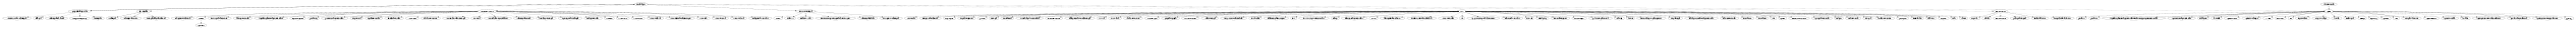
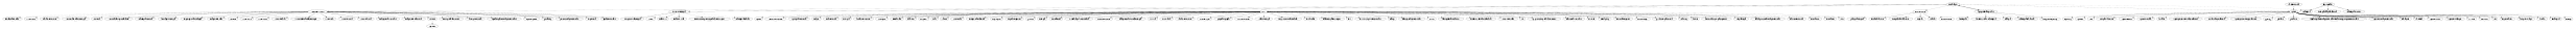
  digraph {
    fontname="DejaVu Sans"
    node [fontname="DejaVu Sans"]
    edge [fontname="DejaVu Sans" style=solid]
    Stonehearth
    "City-building_game"
    Radiant_Entertainment
    Early_access
    Microsoft_Windows
    MacOS
    Linux
    Crowdfunding
    Video_game_genres
    Simulation_video_game
    SimCity
    Cities_XXL
    "Cities:_Skylines"
    Construction_and_management_simulation
    Video_game_developer
    "Los_Altos,_California"
    Riot_Games
    "Rising_Thunder_(video_game)"
    Freeware
    Video_game_industry
    Software_release_life_cycle
    Indie_game
    Proprietary_software
    Graphical_user_interface
    Operating_system
    Microsoft
    Windows_NT
    Windows_IoT
    Windows_Server
    Windows_Embedded_Compact
    Windows_9x
    Windows_Mobile
    Windows_Phone
    Operating_environment
    Operating_system_shell
    "MS-DOS"
    "Dominance_(economics)"
    Personal_computer
    Usage_share_of_operating_systems
    Classic_Mac_OS
    Apple_Lisa
    "Android_(operating_system)"
    Smartphone
    Tablet_computers
    Embedded_system
    Windows_10
    "Server_(computing)"
    Xbox_One_system_software
    Xbox_One
    Xbox_Series_X_and_Series_S
    Video_game_console
    "Apple_Inc."
    "Usage_share_of_operating_systems#Desktop_and_laptop_computers"
    Macintosh_operating_system
    Steve_Jobs
    NeXTSTEP
    "Mac_OS_X_10.0"
    Mac_OS_X_Leopard
    UNIX_03
    OS_X_Lion
    IOS
    Brand_identity
    Roman_numerals
    IPhone_X
    Code_name
    Big_cat
    California
    WatchOS
    TvOS
    Software_versioning
    MacOS_Big_Sur
    MacOS_Monterey
    PowerPC
    Mac_transition_to_Intel_processors
    "Apple–Intel_architecture"
    Mac_transition_to_Apple_silicon
    AArch64
    Apple_M1
    "Free_and_open-source_software"
    "Unix-like"
    Linux_kernel
    "Kernel_(computing)"
    Linus_Torvalds
    Package_manager
    Linux_distribution
    System_software
    "Library_(computer_science)"
    GNU_Project
    Free_Software_Foundation
    GNU
    "GNU/Linux_naming_controversy"
    Debian
    "Fedora_(operating_system)"
    Ubuntu
    Red_Hat_Enterprise_Linux
    SUSE_Linux_Enterprise_Server
    Windowing_system
    X11
    "Wayland_(display_server_protocol)"
    Desktop_environment
    GNOME
    KDE_Plasma
    Computer_graphics
    Solution_stack
    "LAMP_(software_bundle)"
    Intel_x86
    Porting
    Computer_hardware_platforms
    Installed_base
    "General-purpose_operating_system"
    Desktop_computer
    Chromebook
    Chrome_OS
    "K–12"
    Laptop
    "Big_iron_(computing)"
    Mainframe_computer
    TOP500
    Supercomputer
    Firmware
    "Router_(computing)"
    Automation
    Google_Nest
    Television
    Smart_TV
    Tizen
    WebOS
    Automobiles
    Digital_video_recorder
    Smartwatch
    SpaceX_Dragon_2
    Avionics
    Software
    Source_code
    GNU_General_Public_License
    Cloud_computing
    Internet
    Crowdsourcing
    Alternative_Finance
    Entrepreneurship
    Social_entrepreneurship
    Quackery
    Macintosh
    NeXT_Computer
    Stonehearth -> "City-building_game"
    Stonehearth -> Radiant_Entertainment
-   Stonehearth -> Early_access [style=dotted]
+   Stonehearth -> Indie_game [style=dotted]
    Stonehearth -> Microsoft_Windows [style=dashed]
    Stonehearth -> MacOS [style=dashed]
    Stonehearth -> Linux [style=dotted]
    Stonehearth -> Crowdfunding [style=dashed]
    "City-building_game" -> Video_game_genres [style=dotted]
    "City-building_game" -> Simulation_video_game
    "City-building_game" -> SimCity [style=dotted]
    "City-building_game" -> Cities_XXL
    "City-building_game" -> "Cities:_Skylines"
    "City-building_game" -> Construction_and_management_simulation [style=dashed]
    Radiant_Entertainment -> Stonehearth
    Radiant_Entertainment -> Video_game_developer [style=dashed]
    Radiant_Entertainment -> "Los_Altos,_California"
    Radiant_Entertainment -> Riot_Games [style=dotted]
    Radiant_Entertainment -> "Rising_Thunder_(video_game)" [style=dashed]
    Radiant_Entertainment -> Freeware [style=dotted]
    Early_access -> Video_game_industry
    Early_access -> Software_release_life_cycle [style=dashed]
    Early_access -> Indie_game
    Microsoft_Windows -> Proprietary_software [style=dotted]
    Microsoft_Windows -> Graphical_user_interface
    Microsoft_Windows -> Operating_system [style=dotted]
    Microsoft_Windows -> Microsoft
    Microsoft_Windows -> Windows_NT
    Microsoft_Windows -> Windows_IoT [style=dashed]
    Microsoft_Windows -> Windows_Server [style=dotted]
    Microsoft_Windows -> Windows_Embedded_Compact
    Microsoft_Windows -> Windows_9x
    Microsoft_Windows -> Windows_Mobile [style=dotted]
    Microsoft_Windows -> Windows_Phone
    Microsoft_Windows -> Operating_environment [style=dotted]
    Microsoft_Windows -> Operating_system_shell [style=dashed]
    Microsoft_Windows -> "MS-DOS"
    Microsoft_Windows -> "Dominance_(economics)" [style=dotted]
    Microsoft_Windows -> Personal_computer
    Microsoft_Windows -> Usage_share_of_operating_systems
    Microsoft_Windows -> Classic_Mac_OS [style=dotted]
    Microsoft_Windows -> Apple_Lisa
    Microsoft_Windows -> "Android_(operating_system)"
    Microsoft_Windows -> Smartphone
    Microsoft_Windows -> Tablet_computers
    Microsoft_Windows -> Embedded_system [style=dotted]
    Microsoft_Windows -> Windows_10 [style=dotted]
    Microsoft_Windows -> "Server_(computing)" [style=dotted]
    Microsoft_Windows -> Xbox_One_system_software [style=dotted]
    Microsoft_Windows -> Xbox_One [style=dashed]
    Microsoft_Windows -> Xbox_Series_X_and_Series_S
    Microsoft_Windows -> Video_game_console [style=dashed]
    MacOS -> "Apple_Inc." [style=dashed]
    MacOS -> "Usage_share_of_operating_systems#Desktop_and_laptop_computers"
    MacOS -> Macintosh_operating_system
    MacOS -> Steve_Jobs
    MacOS -> NeXTSTEP
    MacOS -> "Mac_OS_X_10.0" [style=dashed]
    MacOS -> Mac_OS_X_Leopard
    MacOS -> UNIX_03 [style=dotted]
    MacOS -> OS_X_Lion
    MacOS -> IOS
    MacOS -> Brand_identity [style=dashed]
    MacOS -> Roman_numerals [style=dashed]
    MacOS -> IPhone_X
    MacOS -> Code_name [style=dashed]
    MacOS -> Big_cat [style=dotted]
    MacOS -> California [style=dashed]
    MacOS -> WatchOS [style=dotted]
    MacOS -> TvOS
    MacOS -> Software_versioning
    MacOS -> MacOS_Big_Sur [style=dotted]
    MacOS -> MacOS_Monterey [style=dotted]
    MacOS -> PowerPC [style=dotted]
    MacOS -> Mac_transition_to_Intel_processors [style=dashed]
    MacOS -> "Apple–Intel_architecture"
    MacOS -> Mac_transition_to_Apple_silicon
    MacOS -> AArch64 [style=dashed]
    MacOS -> Apple_M1 [style=dashed]
    Linux -> "Free_and_open-source_software" [style=dashed]
    Linux -> "Unix-like" [style=dotted]
    Linux -> Linux_kernel
    Linux -> "Kernel_(computing)" [style=dotted]
    Linux -> Linus_Torvalds
    Linux -> Package_manager
    Linux -> Linux_distribution
    Linux -> System_software [style=dotted]
    Linux -> "Library_(computer_science)"
    Linux -> GNU_Project [style=dashed]
    Linux -> Free_Software_Foundation [style=dashed]
    Linux -> GNU [style=dashed]
    Linux -> "GNU/Linux_naming_controversy" [style=dashed]
    Linux -> Debian [style=dotted]
    Linux -> "Fedora_(operating_system)"
    Linux -> Ubuntu [style=dotted]
    Linux -> Red_Hat_Enterprise_Linux [style=dotted]
    Linux -> SUSE_Linux_Enterprise_Server [style=dotted]
    Linux -> Windowing_system [style=dashed]
    Linux -> X11 [style=dotted]
    Linux -> "Wayland_(display_server_protocol)"
    Linux -> Desktop_environment [style=dashed]
    Linux -> GNOME [style=dotted]
    Linux -> KDE_Plasma
    Linux -> Computer_graphics
    Linux -> Solution_stack [style=dotted]
    Linux -> "LAMP_(software_bundle)"
    Linux -> Intel_x86 [style=dotted]
    Linux -> Porting [style=dotted]
    Linux -> Computer_hardware_platforms
    Linux -> Installed_base [style=dashed]
    Linux -> "General-purpose_operating_system"
    Linux -> Desktop_computer [style=dotted]
    Linux -> Chromebook [style=dotted]
    Linux -> Chrome_OS [style=dotted]
    Linux -> "K–12" [style=dashed]
    Linux -> Laptop [style=dashed]
    Linux -> "Big_iron_(computing)"
    Linux -> Mainframe_computer [style=dotted]
    Linux -> TOP500 [style=dashed]
    Linux -> Supercomputer [style=dashed]
    Linux -> Firmware [style=dashed]
    Linux -> "Router_(computing)"
    Linux -> Automation [style=dotted]
    Linux -> Google_Nest
    Linux -> Television
    Linux -> Smart_TV
    Linux -> Tizen [style=dotted]
    Linux -> WebOS [style=dashed]
    Linux -> Automobiles [style=dashed]
    Linux -> Digital_video_recorder
    Linux -> Smartwatch
    Linux -> SpaceX_Dragon_2 [style=dashed]
    Linux -> Avionics [style=dashed]
    Linux -> Software
    Linux -> Source_code
    Linux -> GNU_General_Public_License
    Linux -> Cloud_computing
    Crowdfunding -> Internet
    Crowdfunding -> Crowdsourcing [style=dotted]
    Crowdfunding -> Alternative_Finance [style=dotted]
    Crowdfunding -> Entrepreneurship
    Crowdfunding -> Social_entrepreneurship [style=dotted]
    Crowdfunding -> Quackery
    "MS-DOS" -> Macintosh [style=dotted]
    NeXT_Computer -> MacOS [style=dashed]
  }
